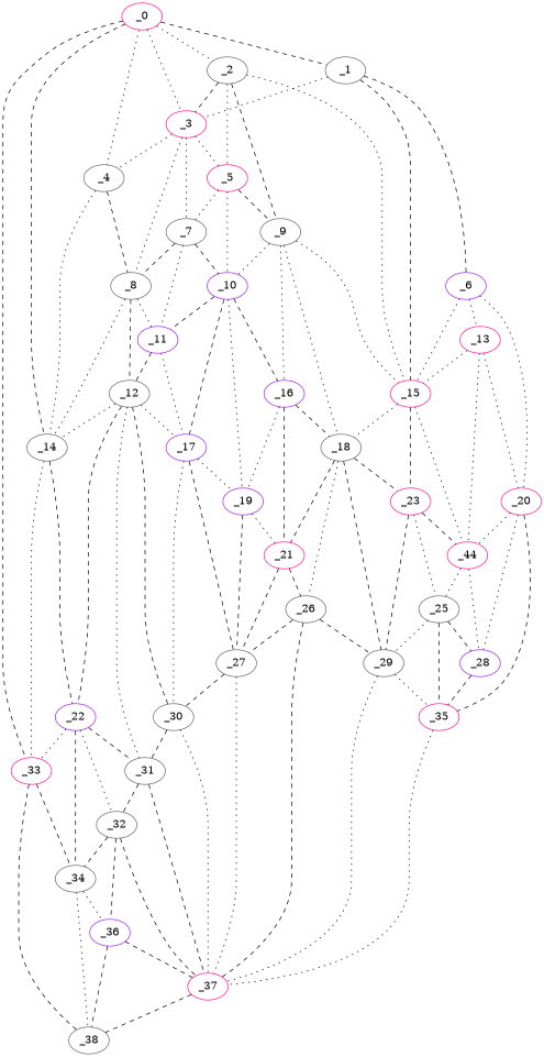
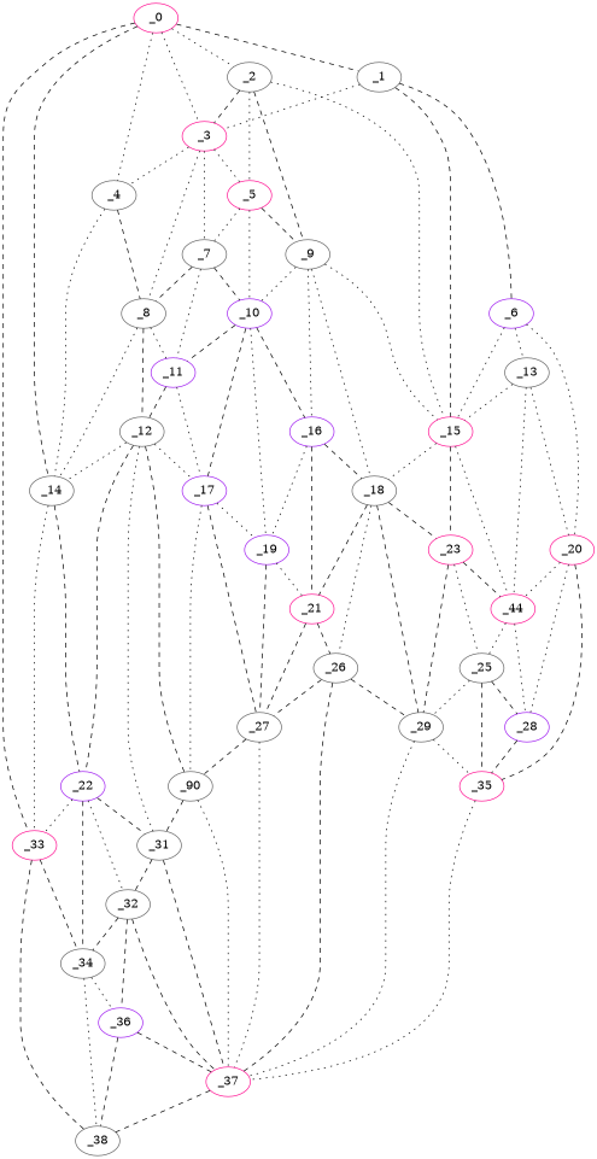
  graph {
    node [color=gray40 x=46 y=10]
    edge [style=dotted valence=2]
    _0 [color=deeppink x=36 y=101]
    _1 [x=37 y=9]
    _2 [y=63]
    _3 [color=deeppink y=80]
    _4 [x=47 y=94]
    _14 [x=66 y=104]
    _33 [color=deeppink x=86 y=124]
    _6 [color=purple x=50 y=3]
    _15 [color=deeppink x=67 y=25]
    _5 [color=deeppink x=49 y=72]
    _9 [x=59 y=61]
    _7 [x=54 y=79]
    _8 [x=56 y=85]
    _22 [color=purple x=74 y=101]
    _34 [x=89 y=106]
    _38 [x=98 y=117]
-   _13 [color=deeppink x=66]
+   _13 [x=66]
    _20 [color=deeppink x=72 y=4]
    _18 [x=70 y=54]
    n20 [color=deeppink label=_44 x=77]
    _23 [color=deeppink x=76 y=28]
    _10 [color=purple x=62 y=68]
    _16 [color=purple x=67 y=58]
    _11 [color=purple x=64 y=81]
    _12 [x=65 y=87]
    _31 [x=84 y=89]
    _32 [x=86 y=96]
    _36 [color=purple x=97 y=103]
    _28 [color=purple x=83 y=11]
    _35 [color=deeppink x=94]
    _21 [color=deeppink x=74 y=62]
    _26 [x=82 y=61]
    _29 [x=83 y=41]
    _25 [x=79 y=28]
    _17 [color=purple x=69 y=76]
    _19 [color=purple x=71 y=67]
-   _30 [x=84 y=83]
+   _30 [x=84 y=83 label=_90]
    _27 [x=82 y=71]
    _37 [color=deeppink x=98 y=91]
    _0 -- _1 [style=dashed valence=1]
    _0 -- _2 [valence=1]
    _0 -- _3
    _0 -- _4
    _0 -- _14 [style=dashed]
    _0 -- _33 [style=dashed valence=1]
    _1 -- _3
    _1 -- _6 [style=dashed valence=1]
    _1 -- _15 [style=dashed valence=1]
    _2 -- _3 [style=dashed valence=1]
    _2 -- _15
    _2 -- _5
    _2 -- _9 [style=dashed]
    _3 -- _4 [valence=1]
    _3 -- _5
    _3 -- _7
    _3 -- _8
    _4 -- _14
    _4 -- _8 [style=dashed valence=1]
    _14 -- _33
    _14 -- _22 [style=dashed]
    _33 -- _34 [style=dashed]
    _33 -- _38 [style=dashed valence=1]
    _6 -- _15 [valence=1]
    _6 -- _13
    _6 -- _20 [valence=1]
    _15 -- _18
    _15 -- n20
    _15 -- _23 [style=dashed valence=1]
    _5 -- _9 [style=dashed valence=1]
    _5 -- _7
    _5 -- _10
    _9 -- _15 [valence=1]
    _9 -- _18 [valence=1]
    _9 -- _10 [valence=1]
    _9 -- _16
    _7 -- _8 [style=dashed]
    _7 -- _10 [style=dashed valence=1]
    _7 -- _11
    _8 -- _14
    _8 -- _11
    _8 -- _12 [style=dashed valence=1]
    _22 -- _33
    _22 -- _34 [style=dashed valence=1]
    _22 -- _31 [style=dashed valence=1]
    _22 -- _32
    _34 -- _38
    _34 -- _36 [valence=1]
    _13 -- _15
    _13 -- _20
    _13 -- n20
    _20 -- n20
    _20 -- _28
    _20 -- _35 [style=dashed valence=1]
    _18 -- _23 [style=dashed]
    _18 -- _21 [style=dashed]
    _18 -- _26
    _18 -- _29 [style=dashed valence=1]
    n20 -- _28
    n20 -- _25
    _23 -- n20 [style=dashed]
    _23 -- _29 [style=dashed]
    _23 -- _25
    _10 -- _16 [style=dashed valence=1]
    _10 -- _11 [style=dashed]
    _10 -- _17 [style=dashed]
    _10 -- _19
    _16 -- _18 [style=dashed valence=1]
    _16 -- _21 [style=dashed]
    _16 -- _19 [valence=1]
    _11 -- _12 [style=dashed]
    _11 -- _17 [valence=1]
    _12 -- _14
    _12 -- _22 [style=dashed]
    _12 -- _31
    _12 -- _17
    _12 -- _30 [style=dashed]
    _31 -- _32 [style=dashed]
    _31 -- _37 [style=dashed]
    _32 -- _34 [style=dashed valence=1]
    _32 -- _36 [style=dashed]
    _32 -- _37 [style=dashed]
    _36 -- _38 [style=dashed]
    _36 -- _37 [style=dashed valence=1]
    _28 -- _35 [style=dashed]
    _35 -- _37 [valence=1]
    _21 -- _26 [style=dashed]
    _21 -- _27 [style=dashed valence=1]
    _26 -- _29 [style=dashed]
    _26 -- _27 [style=dashed]
    _26 -- _37 [style=dashed valence=1]
    _29 -- _35
    _29 -- _37 [valence=1]
    _25 -- _28 [style=dashed]
    _25 -- _35 [style=dashed valence=1]
    _25 -- _29
    _17 -- _19
    _17 -- _30
    _17 -- _27 [style=dashed valence=1]
    _19 -- _21
    _19 -- _27 [style=dashed]
    _30 -- _31 [style=dashed]
    _30 -- _37 [valence=1]
    _27 -- _30 [style=dashed]
    _27 -- _37
    _37 -- _38 [style=dashed valence=1]
  }
